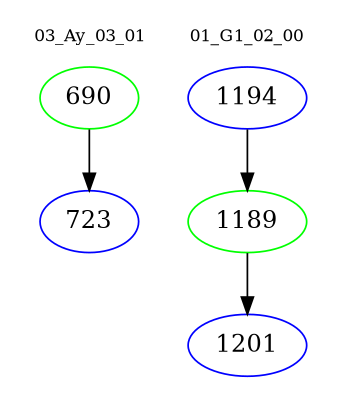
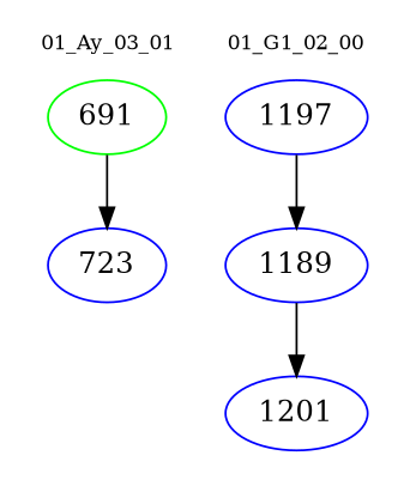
  digraph {
    node [color=blue]
    edge [color=black]
-   n1 [color=green label=690]
+   n1 [color=green label=691]
    n2 [label=723]
-   n3 [label=1194]
-   n4 [color=green label=1189]
+   n3 [label=1197]
+   n4 [label=1189]
    n5 [label=1201]
    subgraph cluster_1 {
      color=white
      fontsize=10
-     label="03_Ay_03_01"
+     label="01_Ay_03_01"
      n1
      n2
    }
    subgraph cluster_2 {
      color=white
      fontsize=10
      label="01_G1_02_00"
      n3
      n4
      n5
    }
    n1 -> n2
    n3 -> n4
    n4 -> n5
  }
